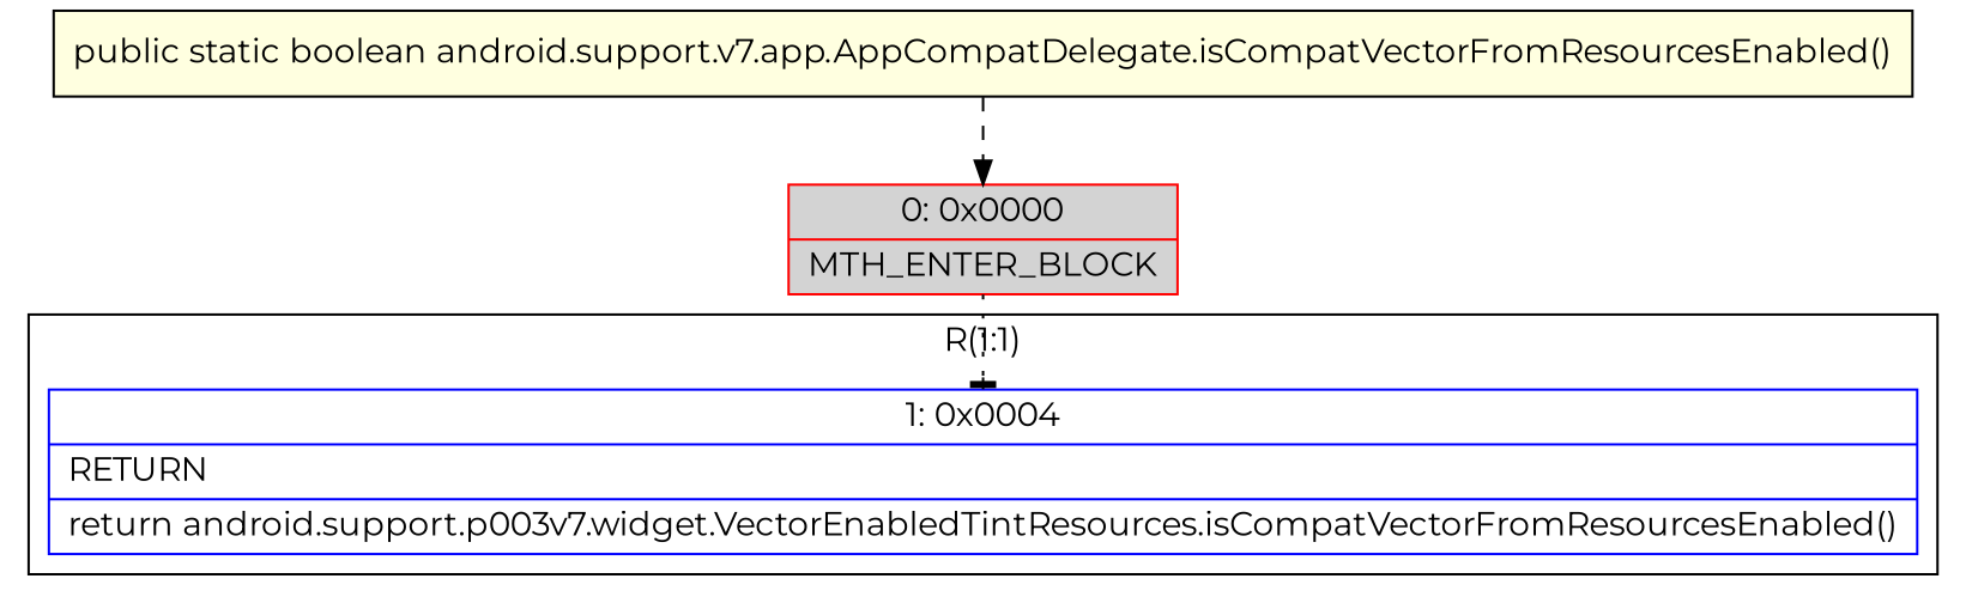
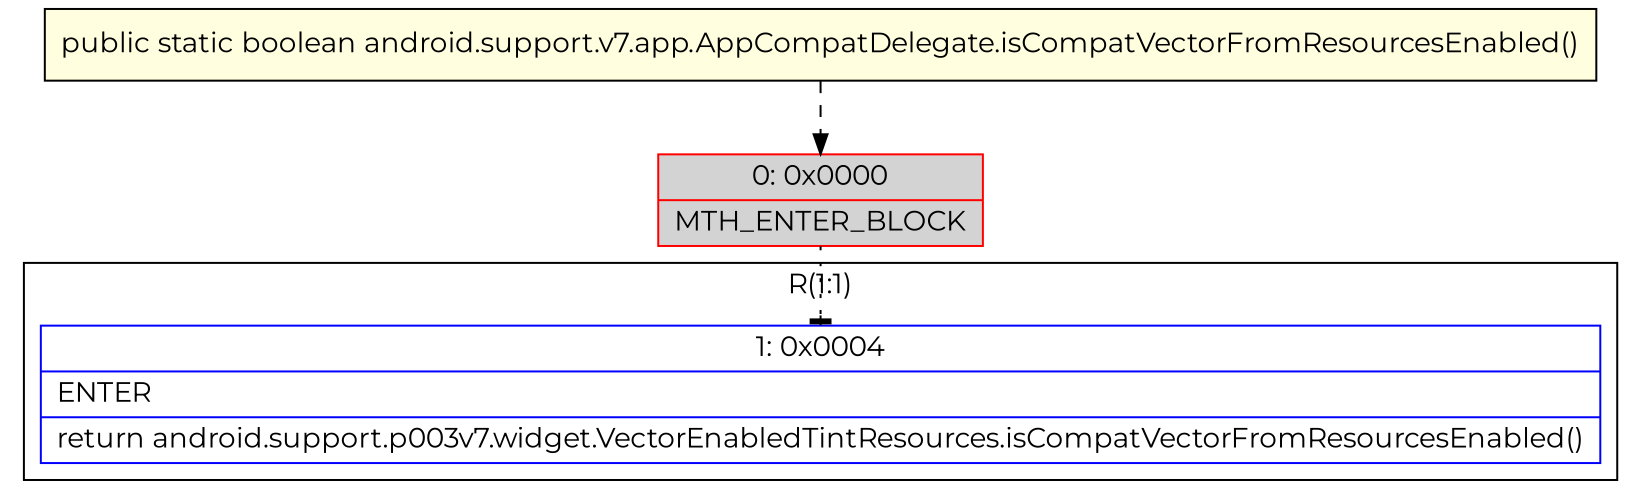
  digraph {
    fontname=Montserrat
    node [shape=record style=filled fontname=Montserrat]
    edge [color=black fontname=Montserrat]
-   n1 [color=blue label="{1\:\ 0x0004|RETURN\l|return android.support.p003v7.widget.VectorEnabledTintResources.isCompatVectorFromResourcesEnabled()\l}" fillcolor=white]
+   n1 [color=blue label="{1\:\ 0x0004|ENTER\l|return android.support.p003v7.widget.VectorEnabledTintResources.isCompatVectorFromResourcesEnabled()\l}" fillcolor=white]
    n2 [color=red label="{0\:\ 0x0000|MTH_ENTER_BLOCK\l}" fillcolor=lightgrey]
    n3 [label="{public static boolean android.support.v7.app.AppCompatDelegate.isCompatVectorFromResourcesEnabled() }" fillcolor=lightyellow]
    subgraph cluster_1 {
      label="R(1:1)"
      n1
    }
    n2 -> n1 [style=dotted arrowhead=tee]
    n3 -> n2 [style=dashed arrowhead=normal]
  }
